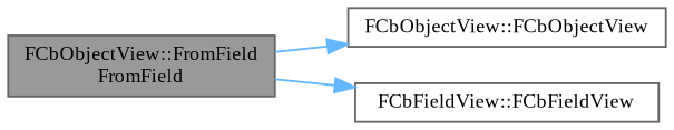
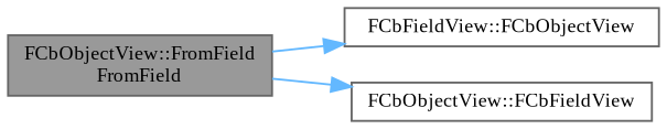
  digraph {
    fontname="Liberation Serif"
    rankdir=LR
    node [color=grey40 fillcolor=white fontname="Liberation Serif" fontsize=10 shape=box style=filled]
    edge [color=steelblue1 fontname="Liberation Serif" fontsize=10 labelfontname=Helvetica labelfontsize=10 style=solid]
    n1 [color=gray40 fillcolor=grey60 fontcolor=black height=0.2 label="FCbObjectView::FromField\lFromField" width=0.4]
-   n2 [height=0.2 label="FCbObjectView::FCbObjectView" width=0.4]
-   n3 [height=0.2 label="FCbFieldView::FCbFieldView" width=0.4]
+   n2 [height=0.2 label="FCbFieldView::FCbObjectView" width=0.4]
+   n3 [height=0.2 label="FCbObjectView::FCbFieldView" width=0.4]
    n1 -> n2
    n1 -> n3
  }
